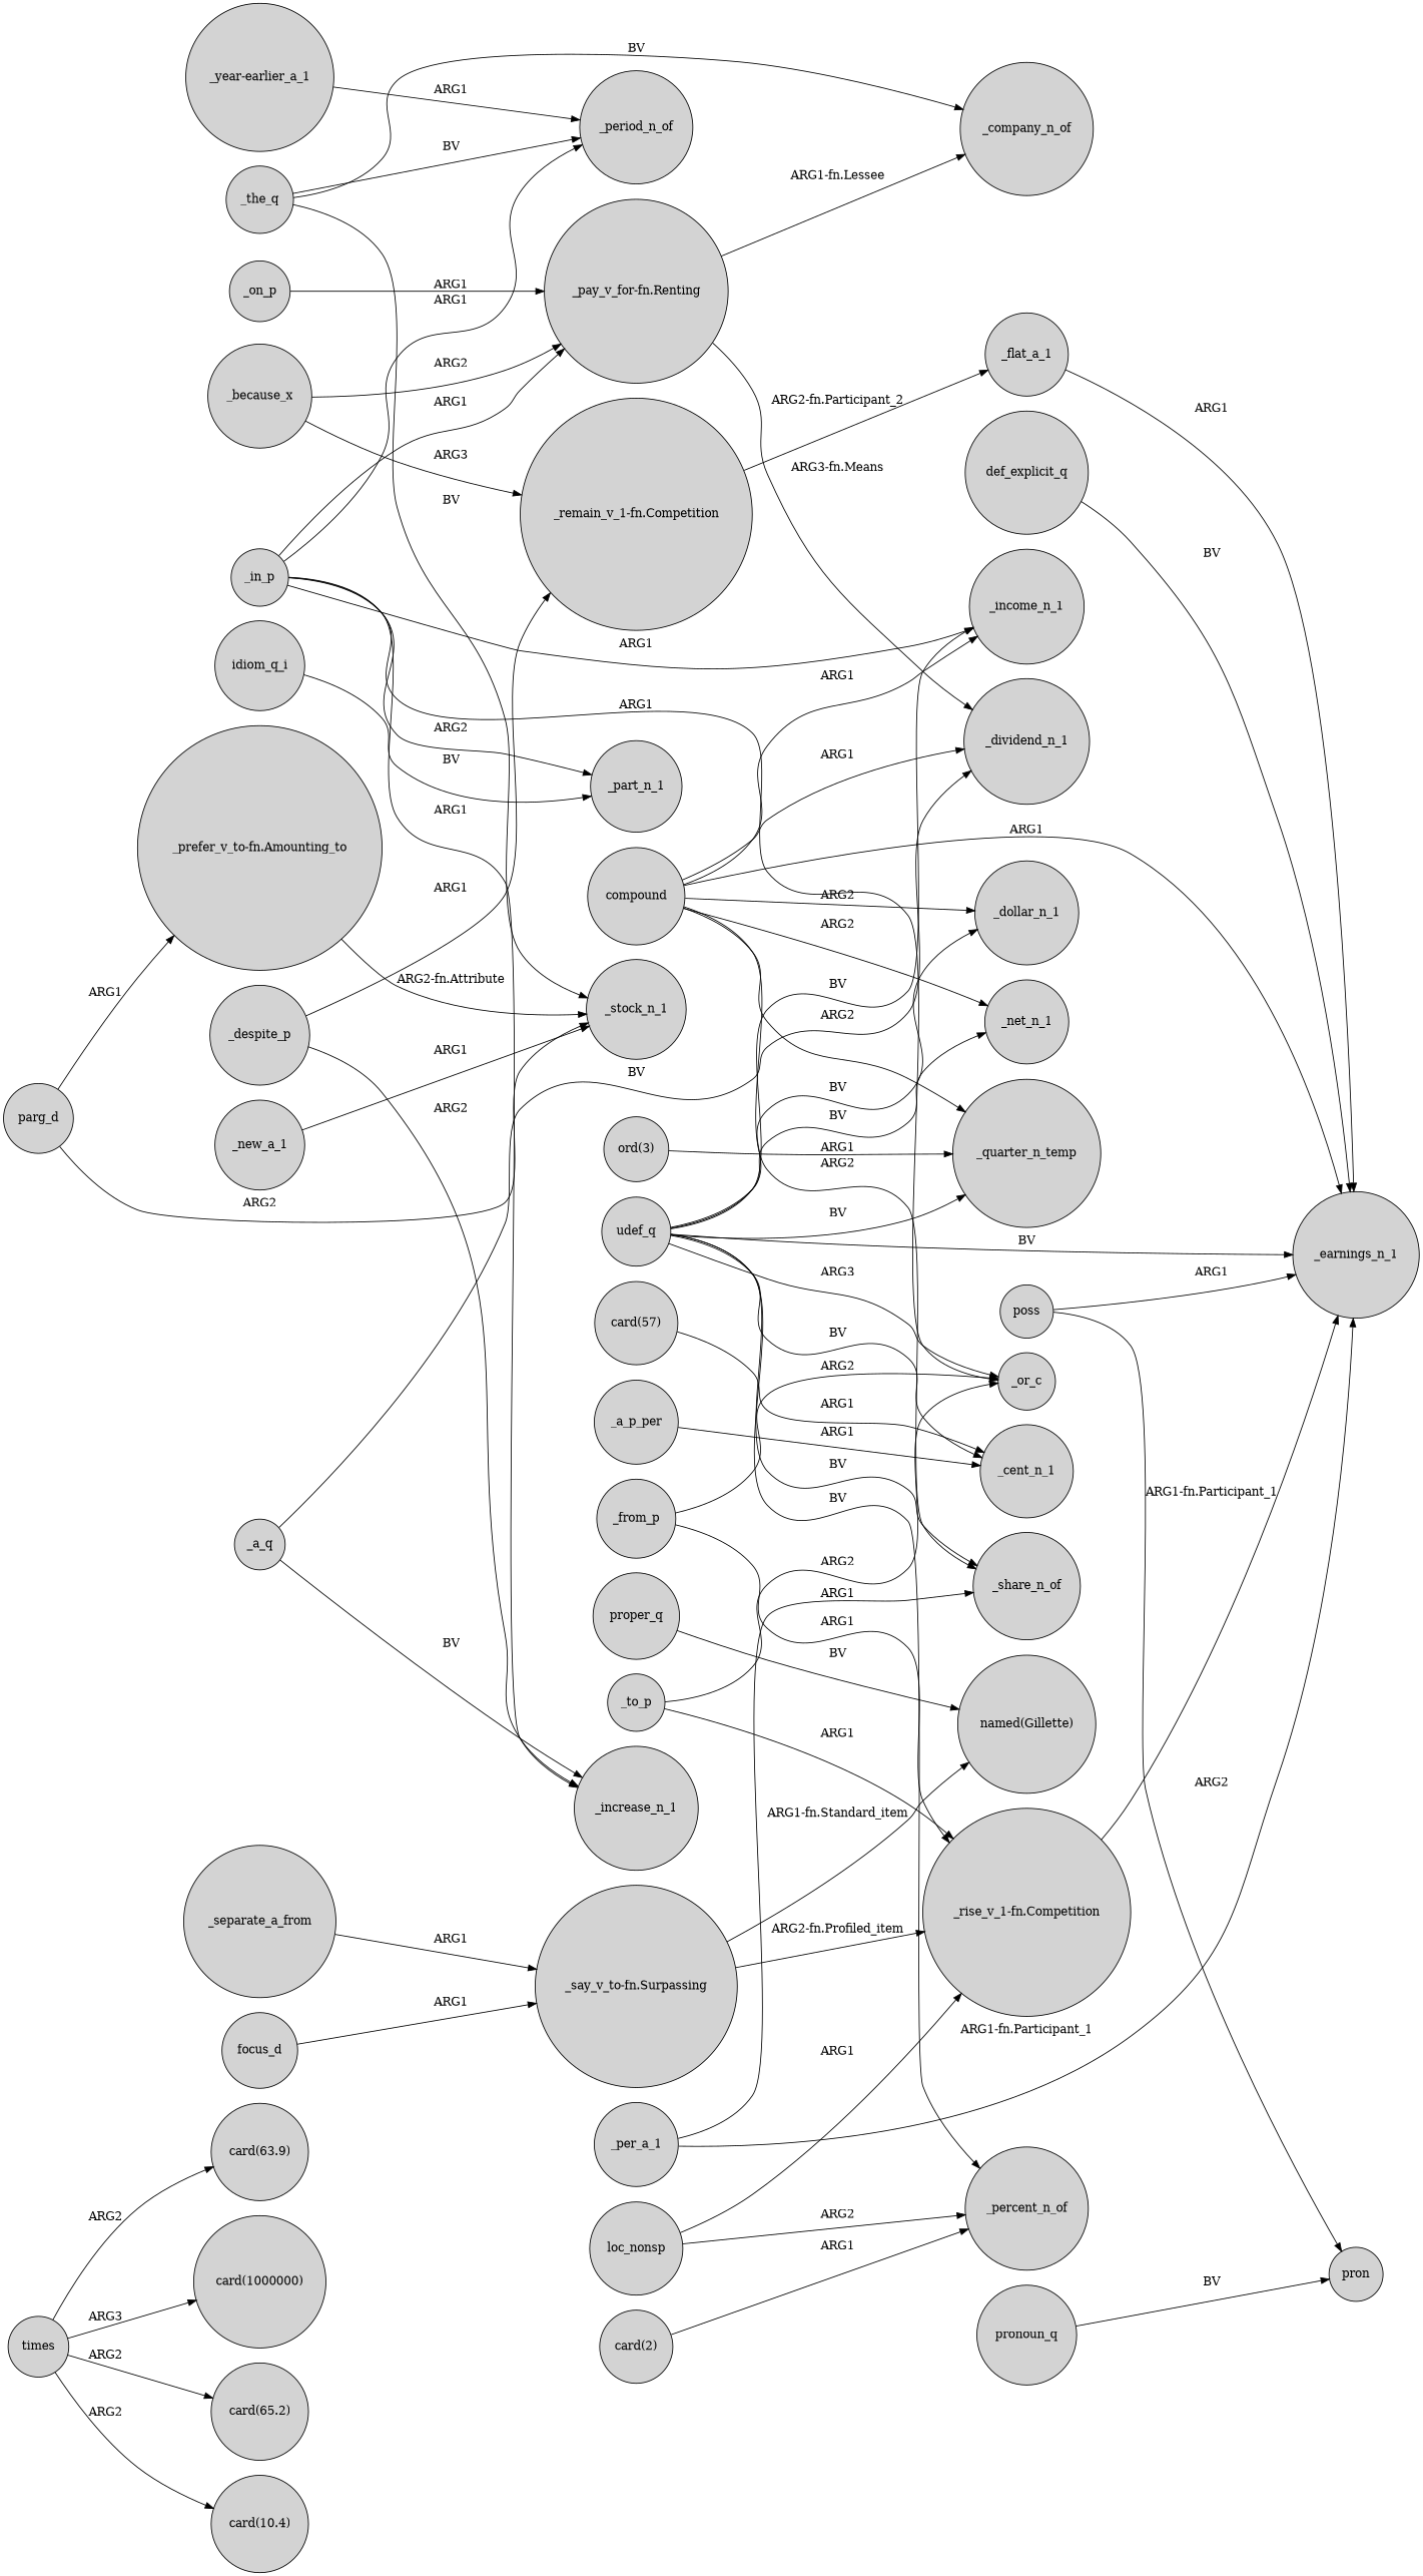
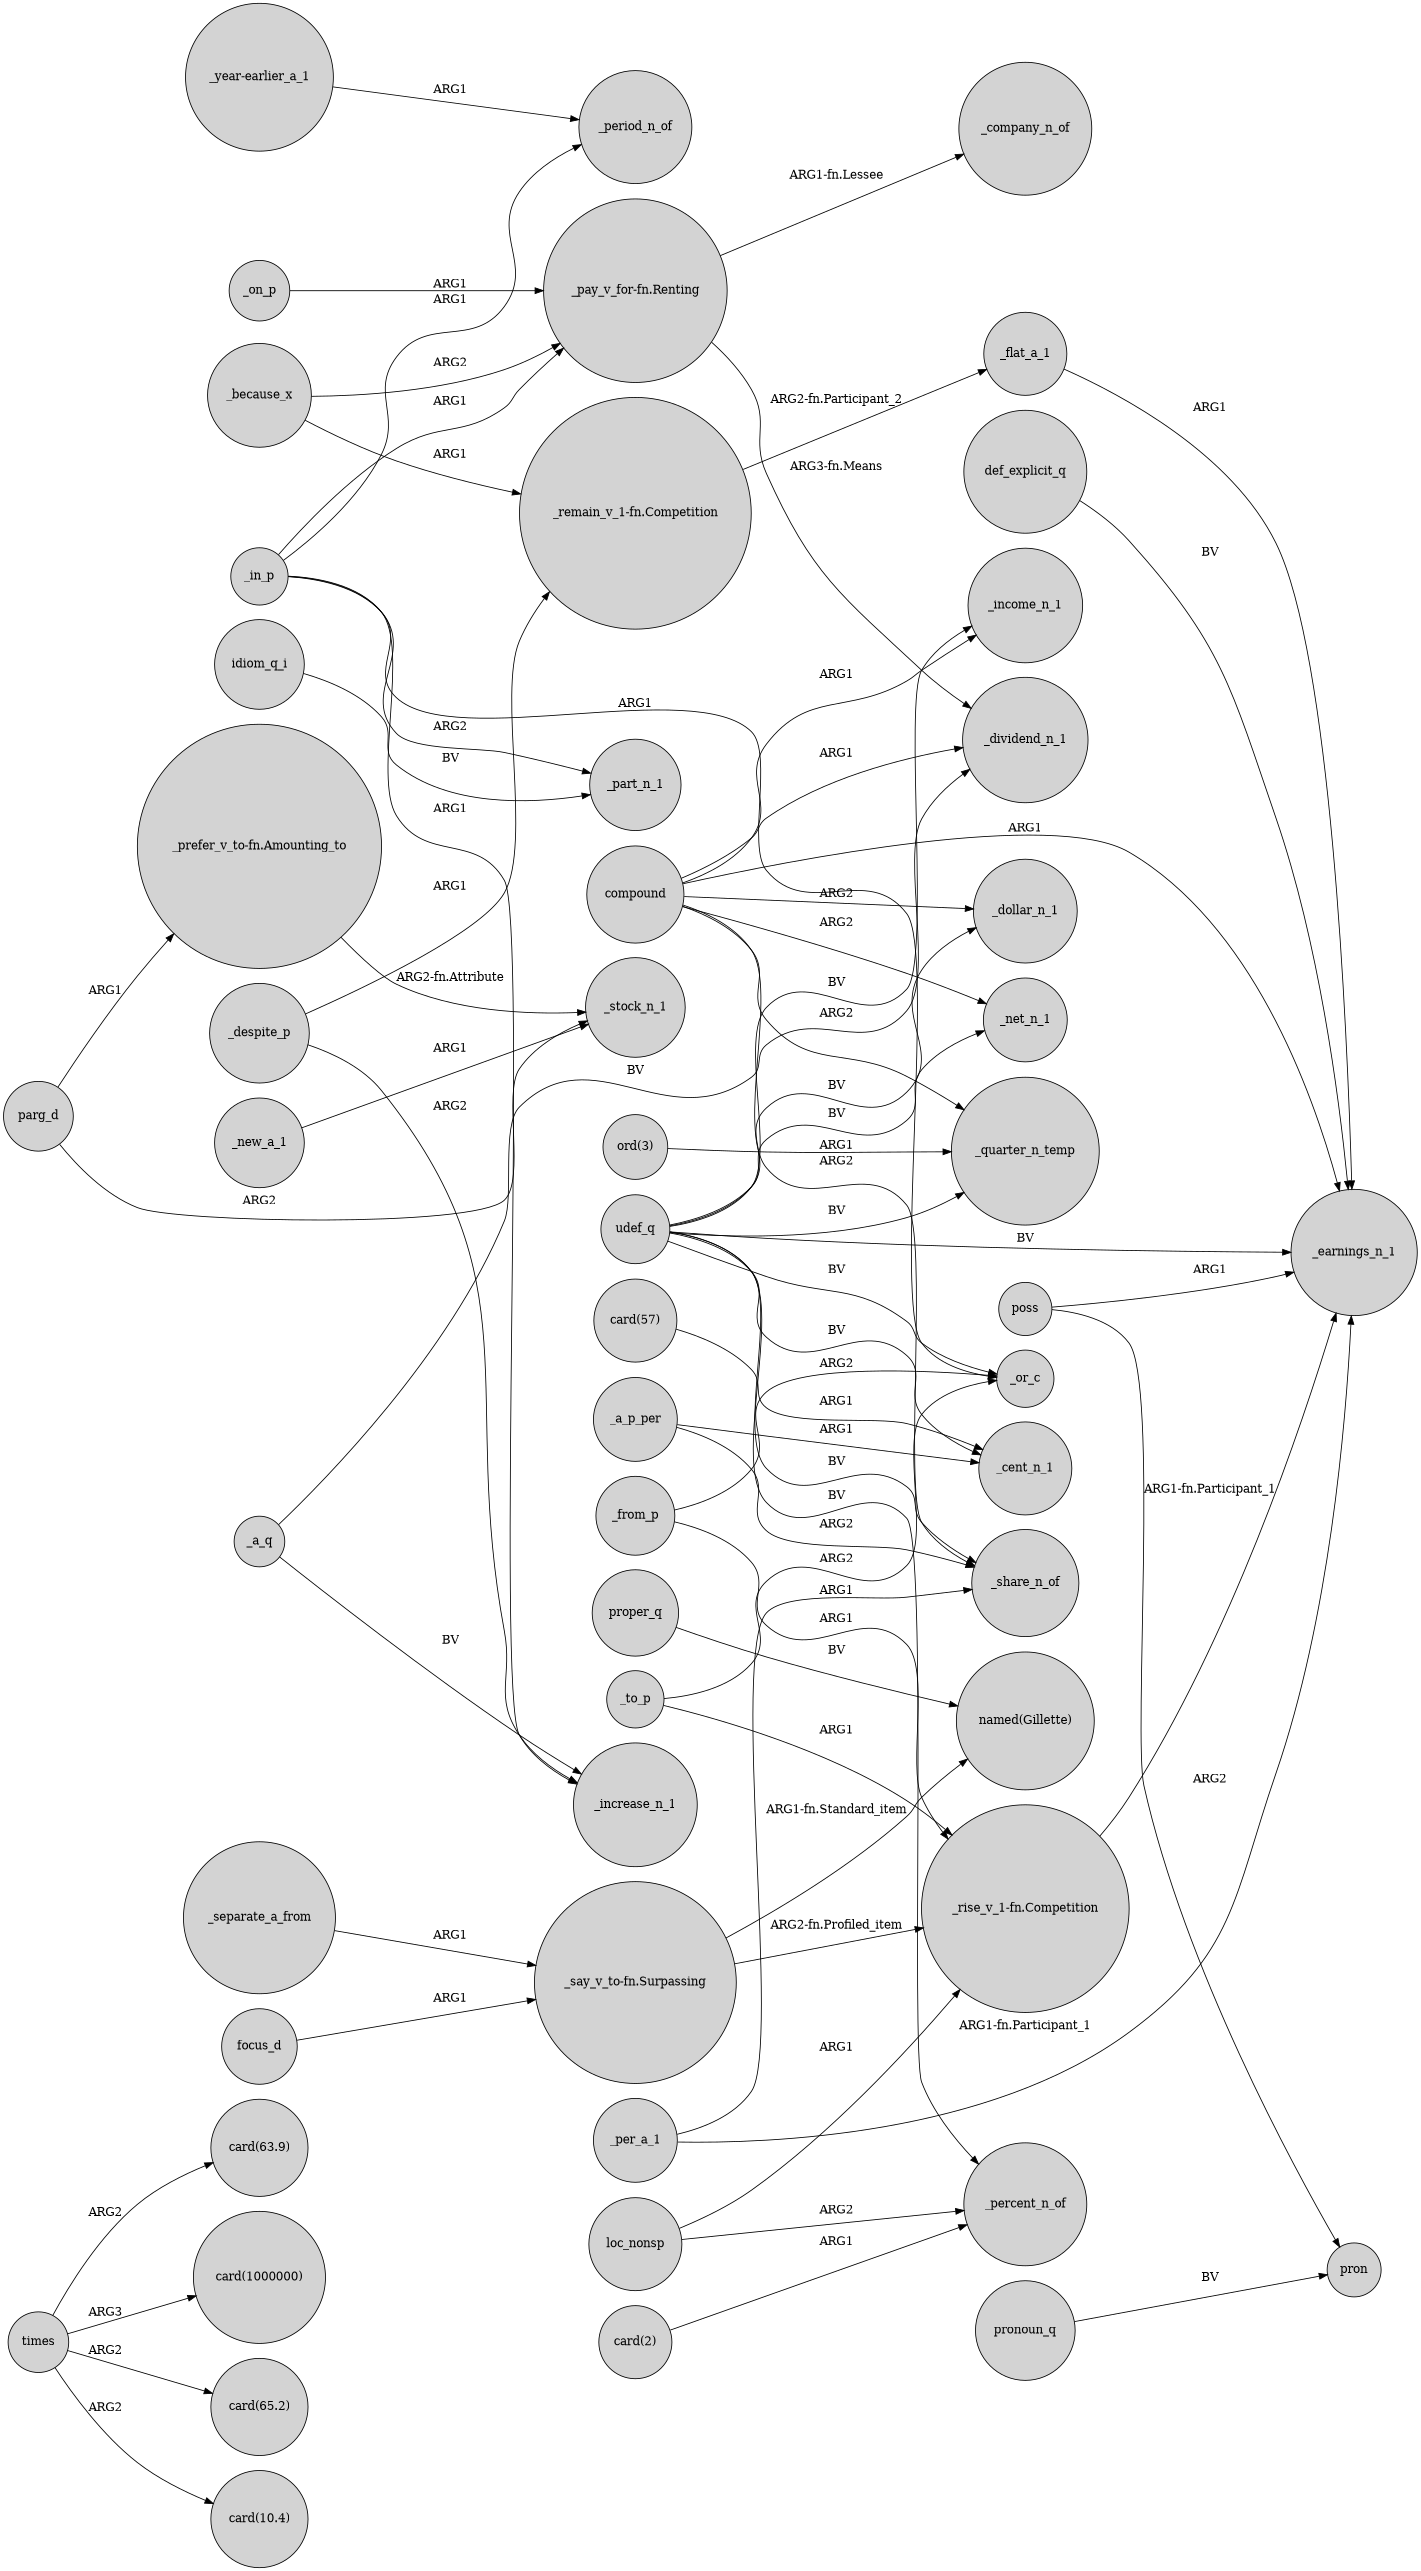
  digraph {
    rankdir=LR
    node [shape=circle style=filled]
    times
    "card(63.9)"
    "card(1000000)"
    "card(65.2)"
    "card(10.4)"
    _in_p
    _income_n_1
    _or_c
    "_pay_v_for-fn.Renting"
    _period_n_of
    _part_n_1
    _increase_n_1
    _dividend_n_1
    _company_n_of
    _to_p
    "_rise_v_1-fn.Competition"
    _earnings_n_1
    compound
    _net_n_1
    _quarter_n_temp
    _dollar_n_1
    _share_n_of
    "card(57)"
    _cent_n_1
    "ord(3)"
    loc_nonsp
    _percent_n_of
    "_say_v_to-fn.Surpassing"
    "named(Gillette)"
    _because_x
    "_remain_v_1-fn.Competition"
    _flat_a_1
    _a_p_per
    _new_a_1
    _stock_n_1
    udef_q
    "_year-earlier_a_1"
    _from_p
    _on_p
    _a_q
    parg_d
    "_prefer_v_to-fn.Amounting_to"
    pronoun_q
    pron
-   _the_q
    poss
    proper_q
    def_explicit_q
    _despite_p
    "card(2)"
    idiom_q_i
    focus_d
    _separate_a_from
    _per_a_1
    times -> "card(63.9)" [label=ARG2]
    times -> "card(1000000)" [label=ARG3]
    times -> "card(65.2)" [label=ARG2]
    times -> "card(10.4)" [label=ARG2]
-   _in_p -> _income_n_1 [label=ARG1]
    _in_p -> _or_c [label=ARG1]
    _in_p -> "_pay_v_for-fn.Renting" [label=ARG1]
    _in_p -> _period_n_of [label=ARG1]
    _in_p -> _part_n_1 [label=ARG2]
    _in_p -> _increase_n_1 [label=ARG1]
    "_pay_v_for-fn.Renting" -> _dividend_n_1 [label="ARG3-fn.Means"]
    "_pay_v_for-fn.Renting" -> _company_n_of [label="ARG1-fn.Lessee"]
    _to_p -> _or_c [label=ARG2]
    _to_p -> "_rise_v_1-fn.Competition" [label=ARG1]
    "_rise_v_1-fn.Competition" -> _earnings_n_1 [label="ARG1-fn.Participant_1"]
    compound -> _income_n_1 [label=ARG1]
    compound -> _dividend_n_1 [label=ARG1]
    compound -> _earnings_n_1 [label=ARG1]
    compound -> _net_n_1 [label=ARG2]
    compound -> _quarter_n_temp [label=ARG2]
    compound -> _dollar_n_1 [label=ARG2]
    compound -> _share_n_of [label=ARG2]
    "card(57)" -> _cent_n_1 [label=ARG1]
    "ord(3)" -> _quarter_n_temp [label=ARG1]
    loc_nonsp -> "_rise_v_1-fn.Competition" [label=ARG1]
    loc_nonsp -> _percent_n_of [label=ARG2]
    "_say_v_to-fn.Surpassing" -> "_rise_v_1-fn.Competition" [label="ARG2-fn.Profiled_item"]
    "_say_v_to-fn.Surpassing" -> "named(Gillette)" [label="ARG1-fn.Standard_item"]
    _because_x -> "_pay_v_for-fn.Renting" [label=ARG2]
-   _because_x -> "_remain_v_1-fn.Competition" [label=ARG3]
+   _because_x -> "_remain_v_1-fn.Competition" [label=ARG1]
    "_remain_v_1-fn.Competition" -> _flat_a_1 [label="ARG2-fn.Participant_2"]
    _flat_a_1 -> _earnings_n_1 [label=ARG1]
+   _a_p_per -> _share_n_of [label=ARG2]
    _a_p_per -> _cent_n_1 [label=ARG1]
    _new_a_1 -> _stock_n_1 [label=ARG1]
    udef_q -> _income_n_1 [label=BV]
-   udef_q -> _or_c [label=ARG3]
+   udef_q -> _or_c [label=BV]
    udef_q -> _earnings_n_1 [label=BV]
    udef_q -> _net_n_1 [label=BV]
    udef_q -> _quarter_n_temp [label=BV]
    udef_q -> _dollar_n_1 [label=BV]
    udef_q -> _share_n_of [label=BV]
    udef_q -> _cent_n_1 [label=BV]
    udef_q -> _percent_n_of [label=BV]
    "_year-earlier_a_1" -> _period_n_of [label=ARG1]
    _from_p -> _or_c [label=ARG2]
    _from_p -> "_rise_v_1-fn.Competition" [label=ARG1]
    _on_p -> "_pay_v_for-fn.Renting" [label=ARG1]
    _a_q -> _increase_n_1 [label=BV]
    _a_q -> _dividend_n_1 [label=BV]
    parg_d -> _stock_n_1 [label=ARG2]
    parg_d -> "_prefer_v_to-fn.Amounting_to" [label=ARG1]
    "_prefer_v_to-fn.Amounting_to" -> _stock_n_1 [label="ARG2-fn.Attribute"]
    pronoun_q -> pron [label=BV]
-   _the_q -> _period_n_of [label=BV]
-   _the_q -> _company_n_of [label=BV]
-   _the_q -> _stock_n_1 [label=BV]
    poss -> _earnings_n_1 [label=ARG1]
    poss -> pron [label=ARG2]
    proper_q -> "named(Gillette)" [label=BV]
    def_explicit_q -> _earnings_n_1 [label=BV]
    _despite_p -> _increase_n_1 [label=ARG2]
    _despite_p -> "_remain_v_1-fn.Competition" [label=ARG1]
    "card(2)" -> _percent_n_of [label=ARG1]
    idiom_q_i -> _part_n_1 [label=BV]
    focus_d -> "_say_v_to-fn.Surpassing" [label=ARG1]
    _separate_a_from -> "_say_v_to-fn.Surpassing" [label=ARG1]
    _per_a_1 -> _earnings_n_1 [label="ARG1-fn.Participant_1"]
    _per_a_1 -> _share_n_of [label=ARG1]
  }
